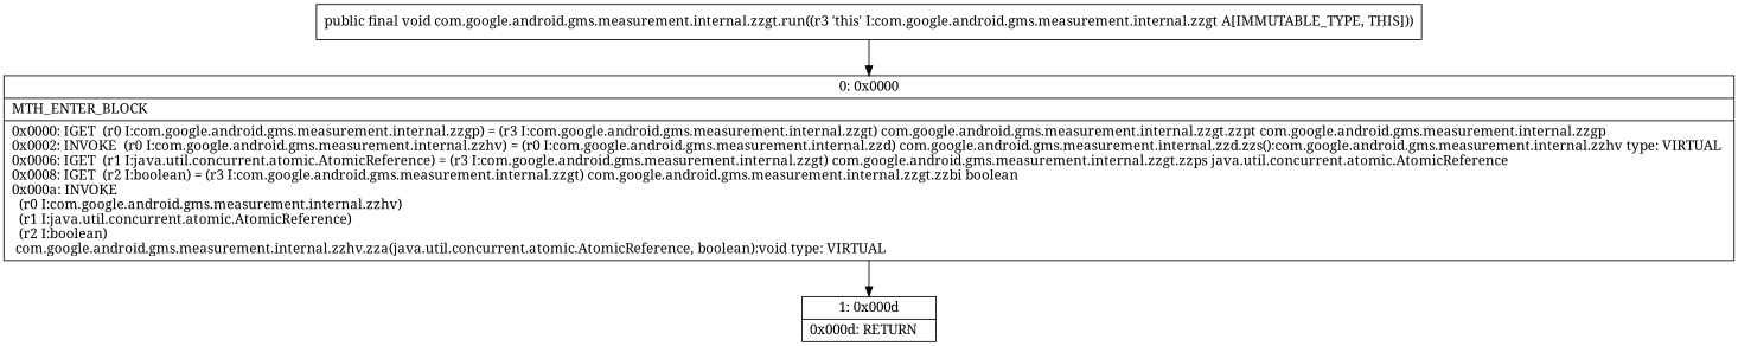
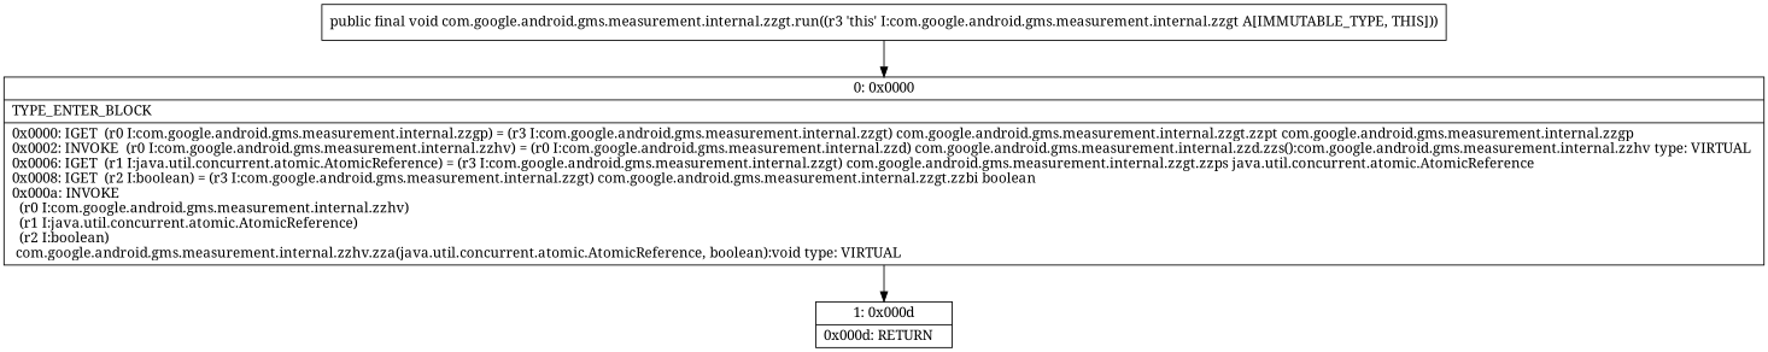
  digraph {
    fontname="Noto Serif"
    node [shape=record fontname="Noto Serif"]
    edge [fontname="Noto Serif"]
-   n1 [label="{0\:\ 0x0000|MTH_ENTER_BLOCK\l|0x0000: IGET  (r0 I:com.google.android.gms.measurement.internal.zzgp) = (r3 I:com.google.android.gms.measurement.internal.zzgt) com.google.android.gms.measurement.internal.zzgt.zzpt com.google.android.gms.measurement.internal.zzgp \l0x0002: INVOKE  (r0 I:com.google.android.gms.measurement.internal.zzhv) = (r0 I:com.google.android.gms.measurement.internal.zzd) com.google.android.gms.measurement.internal.zzd.zzs():com.google.android.gms.measurement.internal.zzhv type: VIRTUAL \l0x0006: IGET  (r1 I:java.util.concurrent.atomic.AtomicReference) = (r3 I:com.google.android.gms.measurement.internal.zzgt) com.google.android.gms.measurement.internal.zzgt.zzps java.util.concurrent.atomic.AtomicReference \l0x0008: IGET  (r2 I:boolean) = (r3 I:com.google.android.gms.measurement.internal.zzgt) com.google.android.gms.measurement.internal.zzgt.zzbi boolean \l0x000a: INVOKE  \l  (r0 I:com.google.android.gms.measurement.internal.zzhv)\l  (r1 I:java.util.concurrent.atomic.AtomicReference)\l  (r2 I:boolean)\l com.google.android.gms.measurement.internal.zzhv.zza(java.util.concurrent.atomic.AtomicReference, boolean):void type: VIRTUAL \l}"]
+   n1 [label="{0\:\ 0x0000|TYPE_ENTER_BLOCK\l|0x0000: IGET  (r0 I:com.google.android.gms.measurement.internal.zzgp) = (r3 I:com.google.android.gms.measurement.internal.zzgt) com.google.android.gms.measurement.internal.zzgt.zzpt com.google.android.gms.measurement.internal.zzgp \l0x0002: INVOKE  (r0 I:com.google.android.gms.measurement.internal.zzhv) = (r0 I:com.google.android.gms.measurement.internal.zzd) com.google.android.gms.measurement.internal.zzd.zzs():com.google.android.gms.measurement.internal.zzhv type: VIRTUAL \l0x0006: IGET  (r1 I:java.util.concurrent.atomic.AtomicReference) = (r3 I:com.google.android.gms.measurement.internal.zzgt) com.google.android.gms.measurement.internal.zzgt.zzps java.util.concurrent.atomic.AtomicReference \l0x0008: IGET  (r2 I:boolean) = (r3 I:com.google.android.gms.measurement.internal.zzgt) com.google.android.gms.measurement.internal.zzgt.zzbi boolean \l0x000a: INVOKE  \l  (r0 I:com.google.android.gms.measurement.internal.zzhv)\l  (r1 I:java.util.concurrent.atomic.AtomicReference)\l  (r2 I:boolean)\l com.google.android.gms.measurement.internal.zzhv.zza(java.util.concurrent.atomic.AtomicReference, boolean):void type: VIRTUAL \l}"]
    n2 [label="{1\:\ 0x000d|0x000d: RETURN   \l}"]
    n3 [label="{public final void com.google.android.gms.measurement.internal.zzgt.run((r3 'this' I:com.google.android.gms.measurement.internal.zzgt A[IMMUTABLE_TYPE, THIS])) }"]
    n1 -> n2
    n3 -> n1
  }
